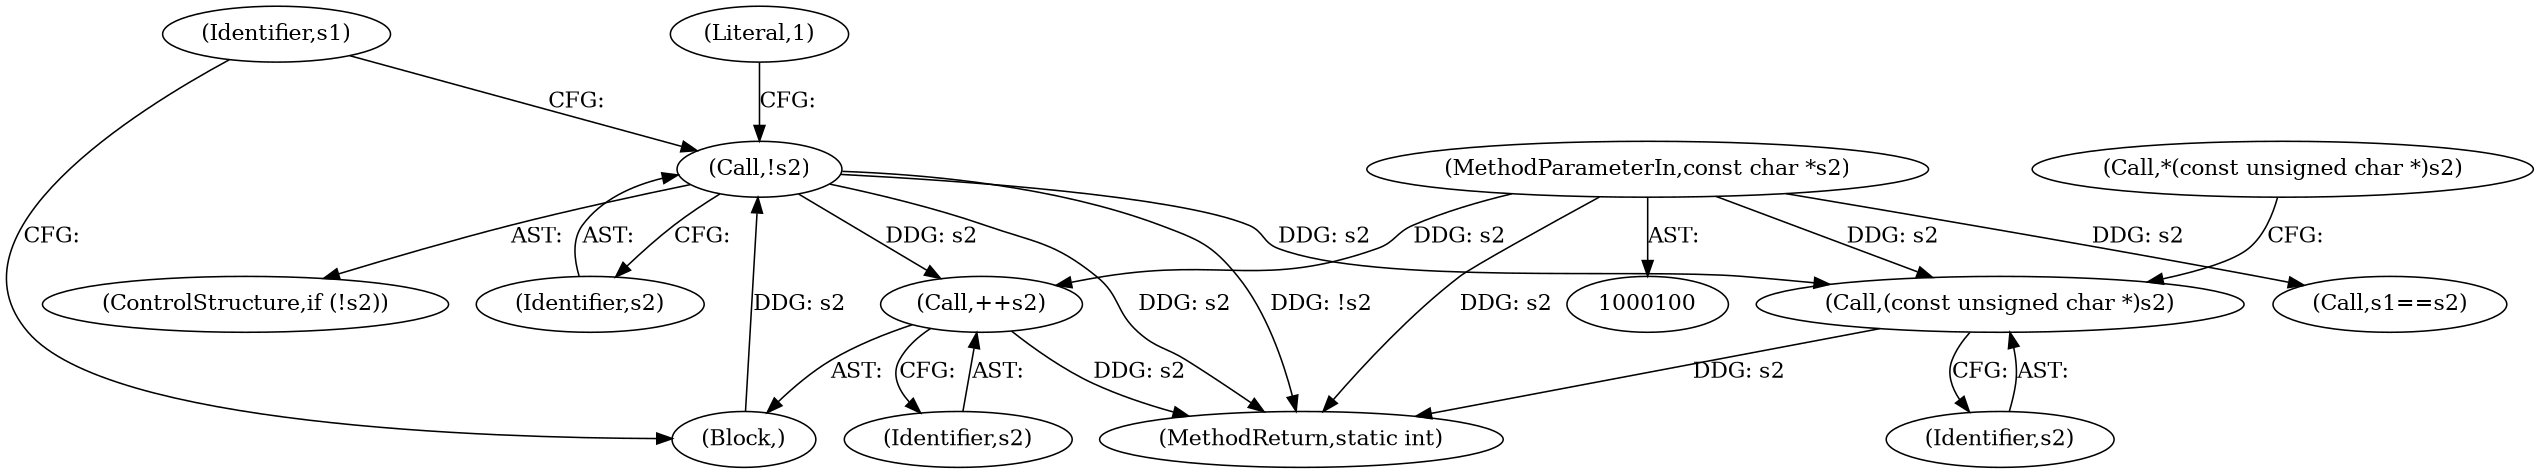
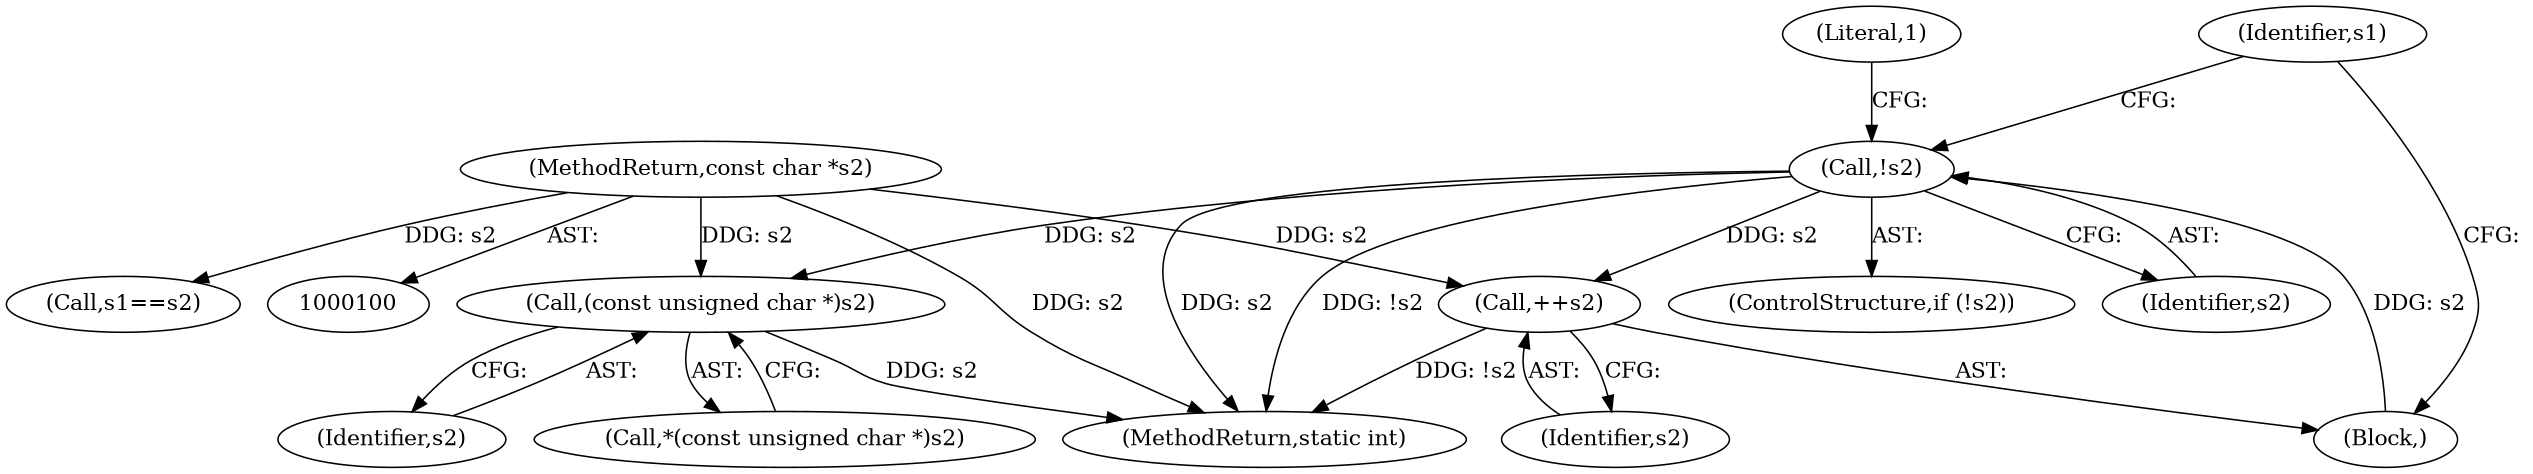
  digraph {
    n1 [label="(Call,(const unsigned char *)s2)"]
    n2 [label="(Identifier,s2)"]
    n3 [label="(Call,*(const unsigned char *)s2)"]
    n4 [label="(MethodReturn,static int)"]
    n5 [label="(Call,!s2)"]
    n6 [label="(Call,++s2)"]
    n7 [label="(Identifier,s2)"]
    n8 [label="(ControlStructure,if (!s2))"]
    n9 [label="(Identifier,s2)"]
    n10 [label="(Block,)"]
-   n11 [label="(MethodParameterIn,const char *s2)"]
+   n11 [label="(MethodReturn,const char *s2)"]
    n12 [label="(Call,s1==s2)"]
    1000100
    n14 [label="(Identifier,s1)"]
    n15 [label="(Literal,1)"]
    n1 -> n2 [label="CFG: "]
+   n1 -> n3 [label="AST: "]
    n1 -> n4 [label="DDG: s2"]
    n2 -> n1 [label="AST: "]
    n3 -> n1 [label="CFG: "]
    n5 -> n1 [label="DDG: s2"]
    n5 -> n4 [label="DDG: !s2"]
    n5 -> n4 [label="DDG: s2"]
    n5 -> n6 [label="DDG: s2"]
    n5 -> n7 [label="CFG: "]
    n5 -> n8 [label="AST: "]
-   n6 -> n4 [label="DDG: s2"]
+   n6 -> n4 [label="DDG: !s2"]
    n6 -> n9 [label="CFG: "]
    n6 -> n10 [label="AST: "]
    n7 -> n5 [label="AST: "]
    n9 -> n6 [label="AST: "]
    n10 -> n5 [label="DDG: s2"]
    n11 -> n1 [label="DDG: s2"]
    n11 -> n4 [label="DDG: s2"]
    n11 -> n6 [label="DDG: s2"]
    n11 -> n12 [label="DDG: s2"]
    n11 -> 1000100 [label="AST: "]
    n14 -> n5 [label="CFG: "]
    n14 -> n10 [label="CFG: "]
    n15 -> n5 [label="CFG: "]
  }
